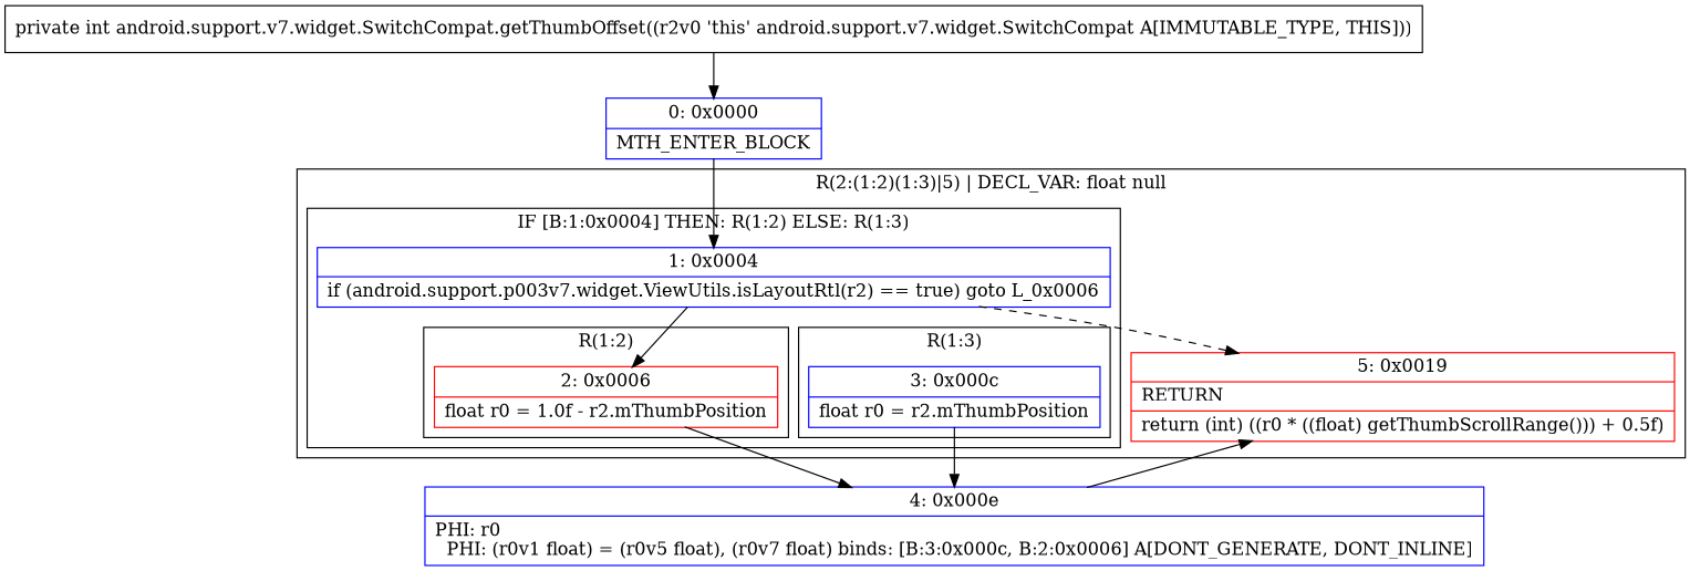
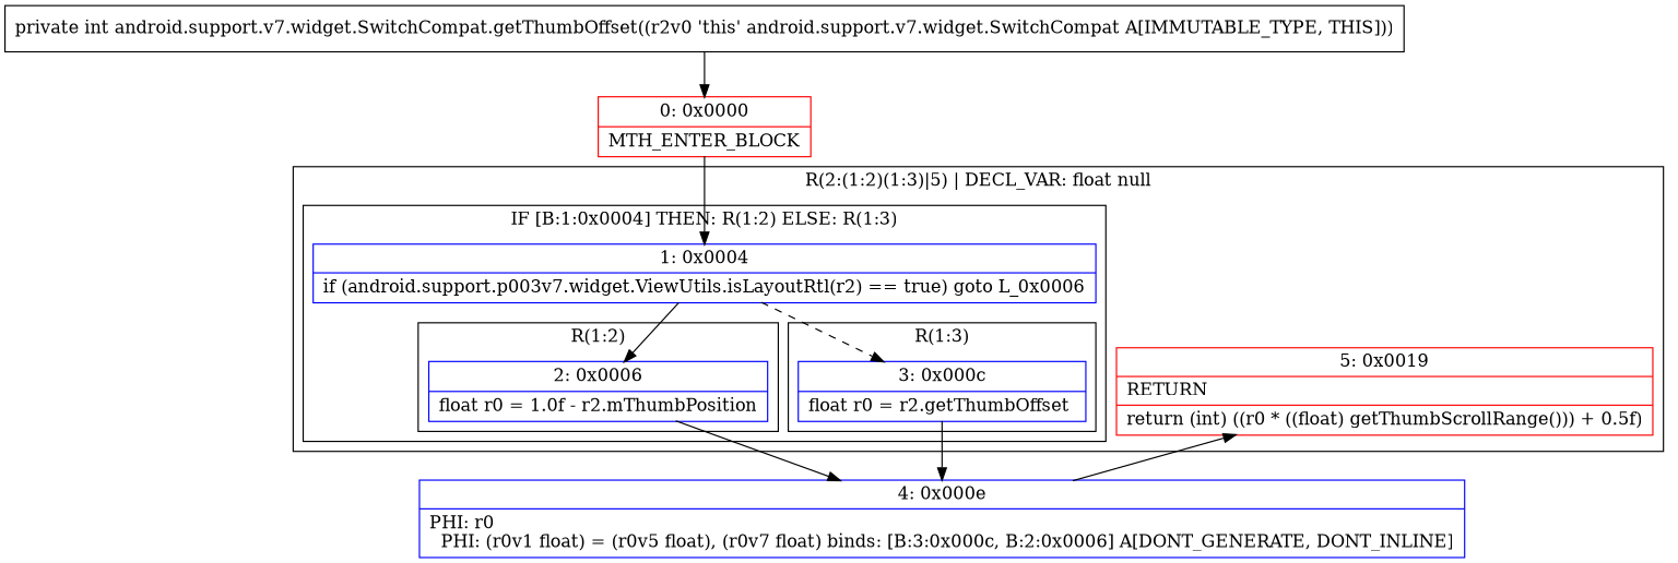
  digraph {
    node [color=blue shape=record]
-   n1 [color=red label="{2\:\ 0x0006|float r0 = 1.0f \- r2.mThumbPosition\l}"]
-   n2 [label="{3\:\ 0x000c|float r0 = r2.mThumbPosition\l}"]
+   n1 [label="{2\:\ 0x0006|float r0 = 1.0f \- r2.mThumbPosition\l}"]
+   n2 [label="{3\:\ 0x000c|float r0 = r2.getThumbOffset\l}"]
    n3 [label="{1\:\ 0x0004|if (android.support.p003v7.widget.ViewUtils.isLayoutRtl(r2) == true) goto L_0x0006\l}"]
    n4 [color=red label="{5\:\ 0x0019|RETURN\l|return (int) ((r0 * ((float) getThumbScrollRange())) + 0.5f)\l}"]
    n5 [label="{4\:\ 0x000e|PHI: r0 \l  PHI: (r0v1 float) = (r0v5 float), (r0v7 float) binds: [B:3:0x000c, B:2:0x0006] A[DONT_GENERATE, DONT_INLINE]\l}"]
-   n6 [label="{0\:\ 0x0000|MTH_ENTER_BLOCK\l}"]
+   n6 [color=red label="{0\:\ 0x0000|MTH_ENTER_BLOCK\l}"]
    n7 [label="{private int android.support.v7.widget.SwitchCompat.getThumbOffset((r2v0 'this' android.support.v7.widget.SwitchCompat A[IMMUTABLE_TYPE, THIS])) }" color=""]
    subgraph cluster_1 {
      label="R(2:(1:2)(1:3)|5) | DECL_VAR: float null\l"
      n4
      subgraph cluster_2 {
        label="IF [B:1:0x0004] THEN: R(1:2) ELSE: R(1:3)"
        n3
        subgraph cluster_3 {
          label="R(1:2)"
          n1
        }
        subgraph cluster_4 {
          label="R(1:3)"
          n2
        }
      }
    }
    n1 -> n5
    n2 -> n5
    n3 -> n1
-   n3 -> n4 [style=dashed]
+   n3 -> n2 [style=dashed]
    n5 -> n4
    n6 -> n3
    n7 -> n6
  }
